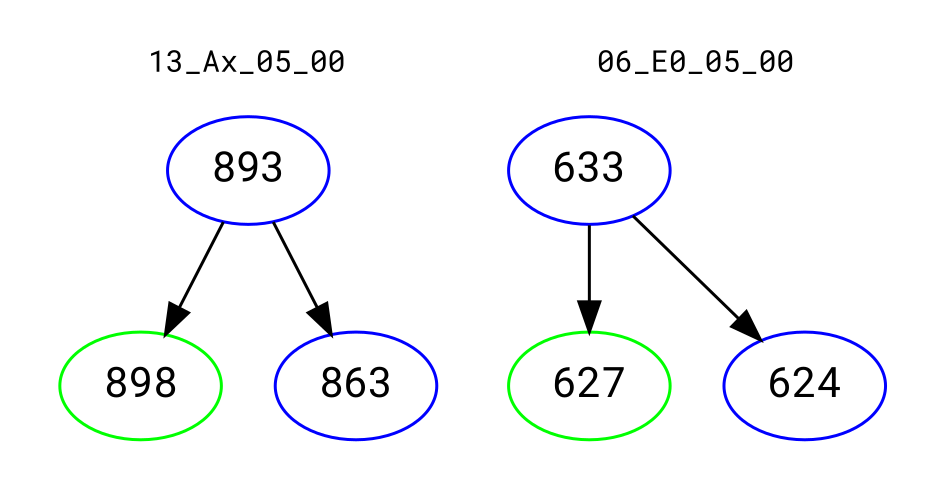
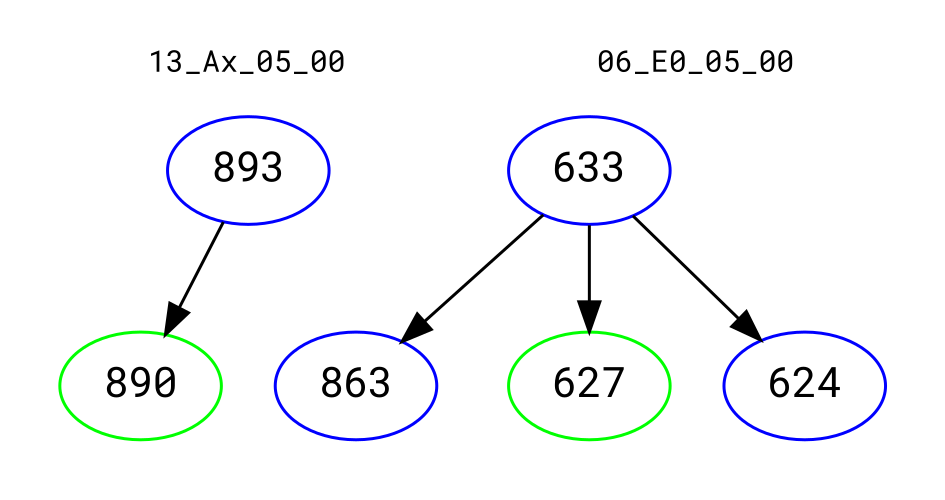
  digraph {
    fontname="Roboto Mono"
    node [color=blue fontname="Roboto Mono"]
    edge [color=black fontname="Roboto Mono"]
    n1 [label=893]
    n2 [label=863]
-   n3 [color=green label=898]
+   n3 [color=green label=890]
    n4 [label=633]
    n5 [color=green label=627]
    n6 [label=624]
    subgraph cluster_1 {
      color=white
      fontsize=10
      label="13_Ax_05_00"
      n1
      n2
      n3
    }
    subgraph cluster_2 {
      color=white
      fontsize=10
      label="06_E0_05_00"
      n4
      n5
      n6
    }
-   n1 -> n2
+   n4 -> n2
    n1 -> n3
    n4 -> n5
    n4 -> n6
  }
